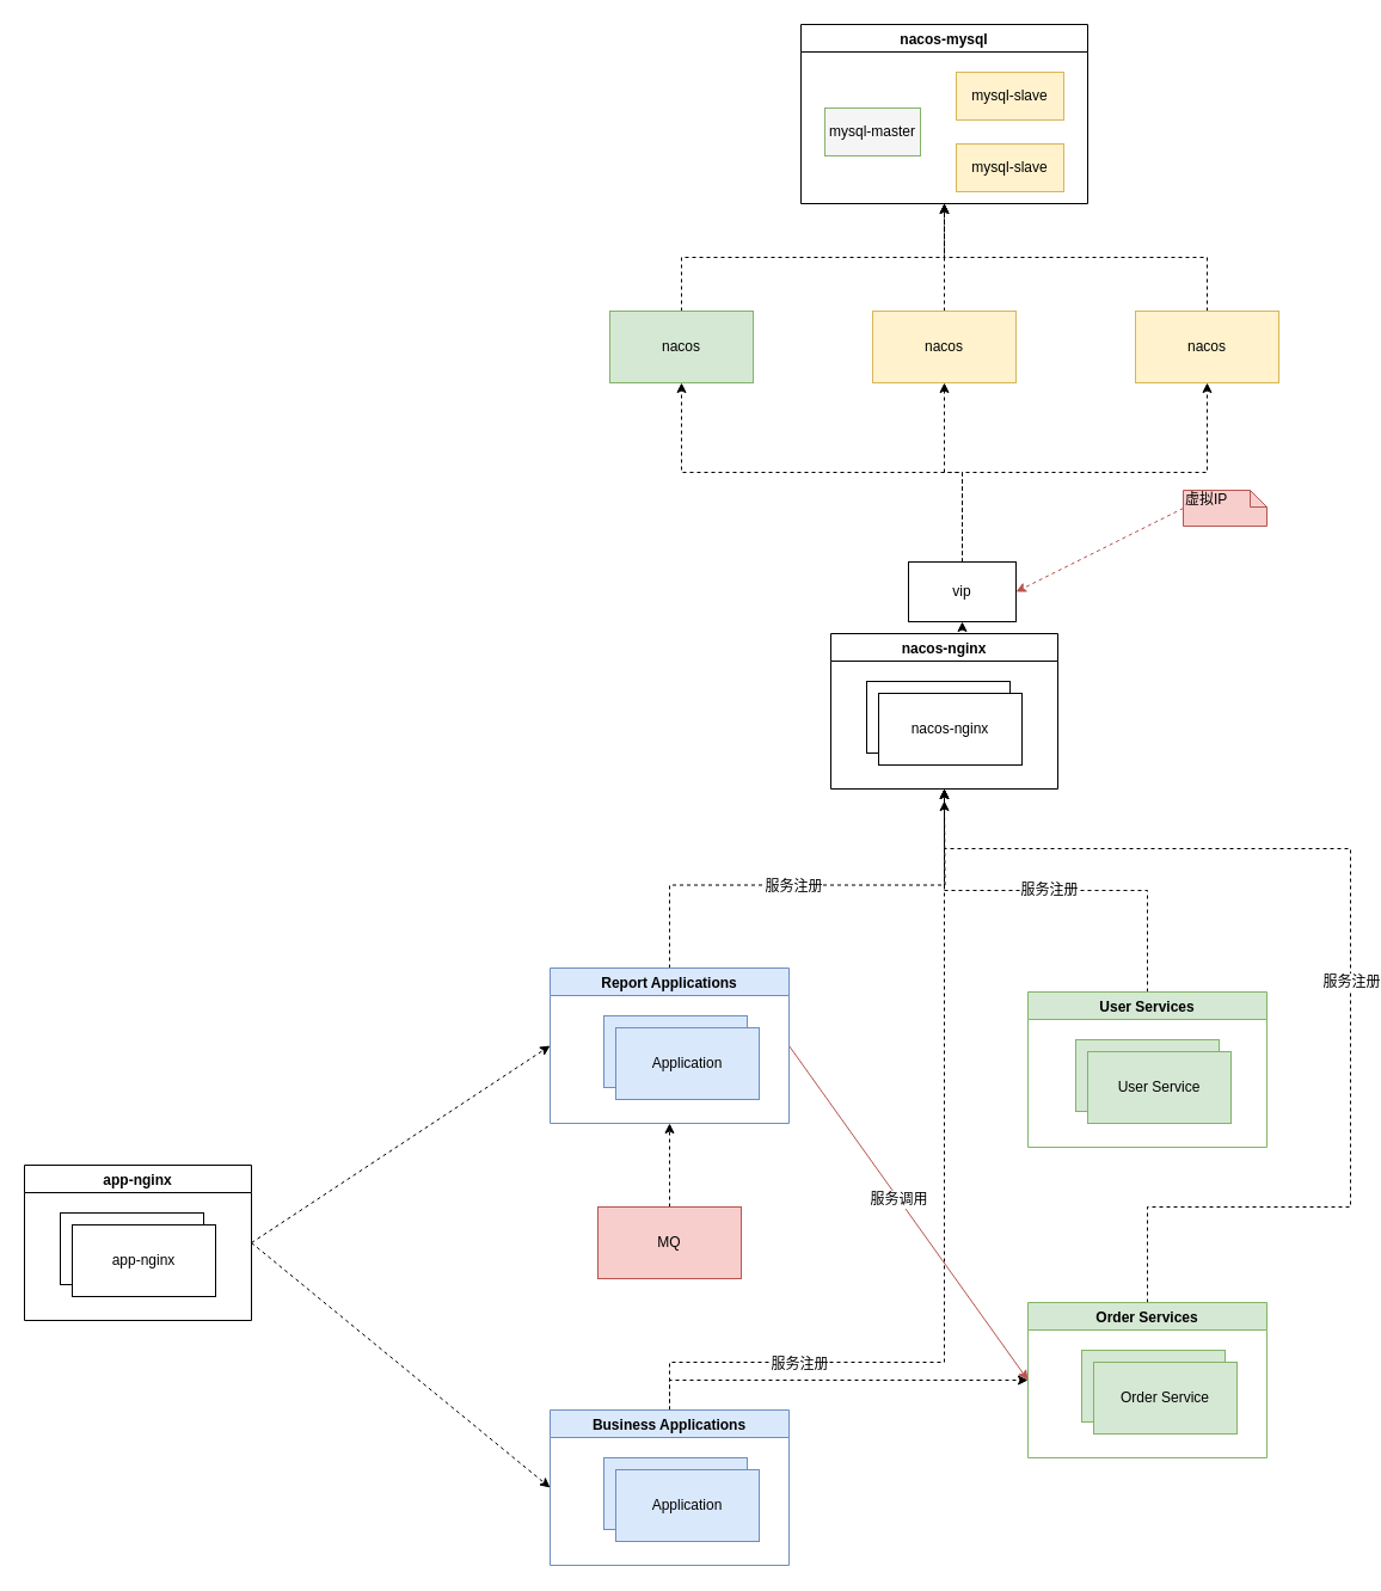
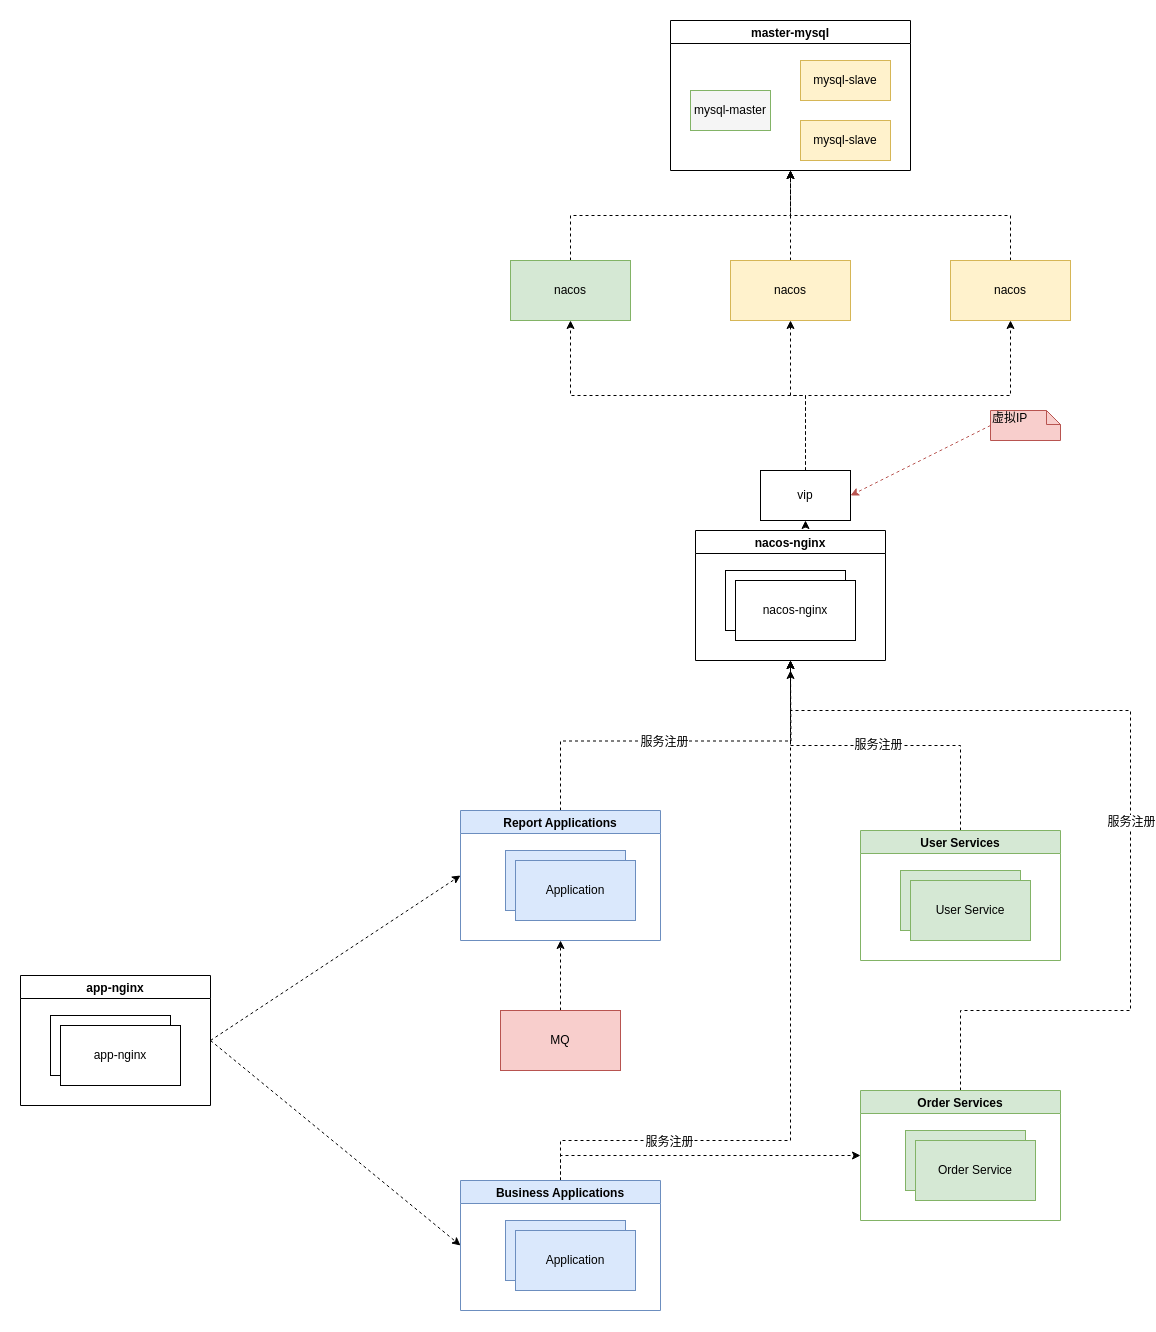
  <mxCell id="0" />
  <mxCell id="1" parent="0" />
  <mxCell id="2" value="User Service" style="whiteSpace=wrap;html=1;align=center;treeFolding=1;treeMoving=1;container=1;recursiveResize=0;fillColor=#d5e8d4;strokeColor=#82b366;" vertex="1" parent="1"><mxGeometry x="900" y="870" width="120" height="60" as="geometry" /></mxCell>
  <mxCell id="3" value="nacos-nginx" style="whiteSpace=wrap;html=1;align=center;treeFolding=1;treeMoving=1;container=1;recursiveResize=0;" vertex="1" parent="1"><mxGeometry x="725" y="570" width="120" height="60" as="geometry" /></mxCell>
  <mxCell id="4" style="edgeStyle=orthogonalEdgeStyle;rounded=0;orthogonalLoop=1;jettySize=auto;html=1;exitX=0.5;exitY=0;exitDx=0;exitDy=0;entryX=0.5;entryY=1;entryDx=0;entryDy=0;dashed=1;" edge="1" parent="1" source="5" target="16"><mxGeometry relative="1" as="geometry" /></mxCell>
  <mxCell id="5" value="nacos-nginx" style="swimlane;" vertex="1" parent="1"><mxGeometry x="695" y="530" width="190" height="130" as="geometry" /></mxCell>
  <mxCell id="6" value="nacos-nginx" style="whiteSpace=wrap;html=1;align=center;treeFolding=1;treeMoving=1;container=1;recursiveResize=0;" vertex="1" parent="1"><mxGeometry x="735" y="580" width="120" height="60" as="geometry" /></mxCell>
  <mxCell id="7" style="edgeStyle=orthogonalEdgeStyle;rounded=0;orthogonalLoop=1;jettySize=auto;html=1;exitX=0.5;exitY=0;exitDx=0;exitDy=0;entryX=0.5;entryY=1;entryDx=0;entryDy=0;dashed=1;" edge="1" parent="1" source="8" target="17"><mxGeometry relative="1" as="geometry" /></mxCell>
  <mxCell id="8" value="&lt;font style=&quot;font-size: 12px&quot;&gt;nacos&lt;/font&gt;" style="whiteSpace=wrap;html=1;align=center;treeFolding=1;treeMoving=1;container=1;recursiveResize=0;fillColor=#d5e8d4;strokeColor=#82b366;" vertex="1" parent="1"><mxGeometry x="510" y="260" width="120" height="60" as="geometry" /></mxCell>
  <mxCell id="9" style="edgeStyle=orthogonalEdgeStyle;rounded=0;orthogonalLoop=1;jettySize=auto;html=1;exitX=0.5;exitY=0;exitDx=0;exitDy=0;entryX=0.5;entryY=1;entryDx=0;entryDy=0;dashed=1;" edge="1" parent="1" source="10" target="17"><mxGeometry relative="1" as="geometry" /></mxCell>
  <mxCell id="10" value="nacos" style="whiteSpace=wrap;html=1;align=center;treeFolding=1;treeMoving=1;container=1;recursiveResize=0;fillColor=#fff2cc;strokeColor=#d6b656;" vertex="1" parent="1"><mxGeometry x="730" y="260" width="120" height="60" as="geometry" /></mxCell>
  <mxCell id="11" style="edgeStyle=orthogonalEdgeStyle;rounded=0;orthogonalLoop=1;jettySize=auto;html=1;exitX=0.5;exitY=0;exitDx=0;exitDy=0;entryX=0.5;entryY=1;entryDx=0;entryDy=0;dashed=1;" edge="1" parent="1" source="12" target="17"><mxGeometry relative="1" as="geometry" /></mxCell>
  <mxCell id="12" value="nacos" style="whiteSpace=wrap;html=1;align=center;treeFolding=1;treeMoving=1;container=1;recursiveResize=0;fillColor=#fff2cc;strokeColor=#d6b656;" vertex="1" parent="1"><mxGeometry x="950" y="260" width="120" height="60" as="geometry" /></mxCell>
  <mxCell id="13" style="edgeStyle=orthogonalEdgeStyle;rounded=0;orthogonalLoop=1;jettySize=auto;html=1;exitX=0.5;exitY=0;exitDx=0;exitDy=0;entryX=0.5;entryY=1;entryDx=0;entryDy=0;dashed=1;" edge="1" parent="1" source="16" target="8"><mxGeometry relative="1" as="geometry" /></mxCell>
  <mxCell id="14" style="edgeStyle=orthogonalEdgeStyle;rounded=0;orthogonalLoop=1;jettySize=auto;html=1;exitX=0.5;exitY=0;exitDx=0;exitDy=0;entryX=0.5;entryY=1;entryDx=0;entryDy=0;dashed=1;" edge="1" parent="1" source="16" target="10"><mxGeometry relative="1" as="geometry" /></mxCell>
  <mxCell id="15" style="edgeStyle=orthogonalEdgeStyle;rounded=0;orthogonalLoop=1;jettySize=auto;html=1;exitX=0.5;exitY=0;exitDx=0;exitDy=0;entryX=0.5;entryY=1;entryDx=0;entryDy=0;dashed=1;" edge="1" parent="1" source="16" target="12"><mxGeometry relative="1" as="geometry" /></mxCell>
  <mxCell id="16" value="vip" style="whiteSpace=wrap;html=1;align=center;treeFolding=1;treeMoving=1;container=1;recursiveResize=0;" vertex="1" parent="1"><mxGeometry x="760" y="470" width="90" height="50" as="geometry" /></mxCell>
- <mxCell id="17" value="nacos-mysql" style="swimlane;" vertex="1" parent="1"><mxGeometry x="670" y="20" width="240" height="150" as="geometry" /></mxCell>
+ <mxCell id="17" value="master-mysql" style="swimlane;" vertex="1" parent="1"><mxGeometry x="670" y="20" width="240" height="150" as="geometry" /></mxCell>
  <mxCell id="18" value="mysql-slave" style="whiteSpace=wrap;html=1;align=center;treeFolding=1;treeMoving=1;container=1;recursiveResize=0;fillColor=#fff2cc;strokeColor=#d6b656;" vertex="1" parent="17"><mxGeometry x="130" y="40" width="90" height="40" as="geometry" /></mxCell>
  <mxCell id="19" value="mysql-master" style="whiteSpace=wrap;html=1;align=center;treeFolding=1;treeMoving=1;container=1;recursiveResize=0;fillColor=#f5f5f5;strokeColor=#82b366;" vertex="1" parent="17"><mxGeometry x="20" y="70" width="80" height="40" as="geometry" /></mxCell>
  <mxCell id="20" value="mysql-slave" style="whiteSpace=wrap;html=1;align=center;treeFolding=1;treeMoving=1;container=1;recursiveResize=0;fillColor=#fff2cc;strokeColor=#d6b656;" vertex="1" parent="17"><mxGeometry x="130" y="100" width="90" height="40" as="geometry" /></mxCell>
  <mxCell id="21" style="edgeStyle=orthogonalEdgeStyle;rounded=0;orthogonalLoop=1;jettySize=auto;html=1;exitX=0.5;exitY=0;exitDx=0;exitDy=0;entryX=0.5;entryY=1;entryDx=0;entryDy=0;dashed=1;" edge="1" parent="1" source="23" target="5"><mxGeometry relative="1" as="geometry" /></mxCell>
  <mxCell id="22" value="服务注册" style="text;html=1;align=center;verticalAlign=middle;resizable=0;points=[];labelBackgroundColor=#ffffff;" vertex="1" connectable="0" parent="21"><mxGeometry x="-0.012" y="-1" relative="1" as="geometry"><mxPoint as="offset" /></mxGeometry></mxCell>
  <mxCell id="23" value="User Services" style="swimlane;fillColor=#d5e8d4;strokeColor=#82b366;" vertex="1" parent="1"><mxGeometry x="860" y="830" width="200" height="130" as="geometry" /></mxCell>
  <mxCell id="24" value="User Service" style="whiteSpace=wrap;html=1;align=center;treeFolding=1;treeMoving=1;container=1;recursiveResize=0;fillColor=#d5e8d4;strokeColor=#82b366;" vertex="1" parent="1"><mxGeometry x="910" y="880" width="120" height="60" as="geometry" /></mxCell>
  <mxCell id="25" value="Order Service" style="whiteSpace=wrap;html=1;align=center;treeFolding=1;treeMoving=1;container=1;recursiveResize=0;fillColor=#d5e8d4;strokeColor=#82b366;" vertex="1" parent="1"><mxGeometry x="905" y="1130" width="120" height="60" as="geometry" /></mxCell>
  <mxCell id="26" style="edgeStyle=orthogonalEdgeStyle;rounded=0;orthogonalLoop=1;jettySize=auto;html=1;exitX=0.5;exitY=0;exitDx=0;exitDy=0;entryX=0.5;entryY=1;entryDx=0;entryDy=0;dashed=1;" edge="1" parent="1" source="28" target="5"><mxGeometry relative="1" as="geometry"><Array as="points"><mxPoint x="960" y="1010" /><mxPoint x="1130" y="1010" /><mxPoint x="1130" y="710" /><mxPoint x="790" y="710" /></Array></mxGeometry></mxCell>
  <mxCell id="27" value="服务注册" style="text;html=1;align=center;verticalAlign=middle;resizable=0;points=[];labelBackgroundColor=#ffffff;" vertex="1" connectable="0" parent="26"><mxGeometry x="-0.066" relative="1" as="geometry"><mxPoint as="offset" /></mxGeometry></mxCell>
  <mxCell id="28" value="Order Services" style="swimlane;fillColor=#d5e8d4;strokeColor=#82b366;" vertex="1" parent="1"><mxGeometry x="860" y="1090" width="200" height="130" as="geometry" /></mxCell>
  <mxCell id="29" value="Order Service" style="whiteSpace=wrap;html=1;align=center;treeFolding=1;treeMoving=1;container=1;recursiveResize=0;fillColor=#d5e8d4;strokeColor=#82b366;" vertex="1" parent="1"><mxGeometry x="915" y="1140" width="120" height="60" as="geometry" /></mxCell>
  <mxCell id="30" value="Application" style="whiteSpace=wrap;html=1;align=center;treeFolding=1;treeMoving=1;container=1;recursiveResize=0;fillColor=#dae8fc;strokeColor=#6c8ebf;" vertex="1" parent="1"><mxGeometry x="505" y="1220" width="120" height="60" as="geometry" /></mxCell>
  <mxCell id="31" style="edgeStyle=orthogonalEdgeStyle;rounded=0;orthogonalLoop=1;jettySize=auto;html=1;exitX=0.5;exitY=0;exitDx=0;exitDy=0;entryX=0.5;entryY=1;entryDx=0;entryDy=0;dashed=1;" edge="1" parent="1" source="34" target="5"><mxGeometry relative="1" as="geometry"><Array as="points"><mxPoint x="560" y="1140" /><mxPoint x="790" y="1140" /></Array></mxGeometry></mxCell>
  <mxCell id="32" value="服务注册" style="text;html=1;align=center;verticalAlign=middle;resizable=0;points=[];labelBackgroundColor=#ffffff;" vertex="1" connectable="0" parent="31"><mxGeometry x="-0.605" y="-1" relative="1" as="geometry"><mxPoint as="offset" /></mxGeometry></mxCell>
  <mxCell id="33" style="edgeStyle=orthogonalEdgeStyle;rounded=0;orthogonalLoop=1;jettySize=auto;html=1;exitX=0.5;exitY=0;exitDx=0;exitDy=0;dashed=1;" edge="1" parent="1" source="34" target="28"><mxGeometry relative="1" as="geometry" /></mxCell>
  <mxCell id="34" value="Business Applications" style="swimlane;fillColor=#dae8fc;strokeColor=#6c8ebf;" vertex="1" parent="1"><mxGeometry x="460" y="1180" width="200" height="130" as="geometry" /></mxCell>
  <mxCell id="35" value="Application" style="whiteSpace=wrap;html=1;align=center;treeFolding=1;treeMoving=1;container=1;recursiveResize=0;fillColor=#dae8fc;strokeColor=#6c8ebf;" vertex="1" parent="1"><mxGeometry x="515" y="1230" width="120" height="60" as="geometry" /></mxCell>
  <mxCell id="36" value="Application" style="whiteSpace=wrap;html=1;align=center;treeFolding=1;treeMoving=1;container=1;recursiveResize=0;fillColor=#dae8fc;strokeColor=#6c8ebf;" vertex="1" parent="1"><mxGeometry x="505" y="850" width="120" height="60" as="geometry" /></mxCell>
  <mxCell id="37" style="edgeStyle=orthogonalEdgeStyle;rounded=0;orthogonalLoop=1;jettySize=auto;html=1;exitX=0.5;exitY=0;exitDx=0;exitDy=0;dashed=1;" edge="1" parent="1" source="41"><mxGeometry relative="1" as="geometry"><mxPoint x="790" y="670" as="targetPoint" /></mxGeometry></mxCell>
  <mxCell id="38" value="服务注册" style="text;html=1;align=center;verticalAlign=middle;resizable=0;points=[];labelBackgroundColor=#ffffff;" vertex="1" connectable="0" parent="37"><mxGeometry x="-0.065" y="-1" relative="1" as="geometry"><mxPoint as="offset" /></mxGeometry></mxCell>
- <mxCell id="39" style="rounded=0;orthogonalLoop=1;jettySize=auto;html=1;exitX=1;exitY=0.5;exitDx=0;exitDy=0;entryX=0;entryY=0.5;entryDx=0;entryDy=0;fillColor=#f8cecc;strokeColor=#b85450;" edge="1" parent="1" source="41" target="28"><mxGeometry relative="1" as="geometry" /></mxCell>
- <mxCell id="40" value="服务调用" style="text;html=1;align=center;verticalAlign=middle;resizable=0;points=[];labelBackgroundColor=#ffffff;" vertex="1" connectable="0" parent="39"><mxGeometry x="-0.079" relative="1" as="geometry"><mxPoint as="offset" /></mxGeometry></mxCell>
  <mxCell id="41" value="Report Applications" style="swimlane;fillColor=#dae8fc;strokeColor=#6c8ebf;" vertex="1" parent="1"><mxGeometry x="460" y="810" width="200" height="130" as="geometry" /></mxCell>
  <mxCell id="42" value="Application" style="whiteSpace=wrap;html=1;align=center;treeFolding=1;treeMoving=1;container=1;recursiveResize=0;fillColor=#dae8fc;strokeColor=#6c8ebf;" vertex="1" parent="1"><mxGeometry x="515" y="860" width="120" height="60" as="geometry" /></mxCell>
  <mxCell id="43" style="edgeStyle=orthogonalEdgeStyle;rounded=0;orthogonalLoop=1;jettySize=auto;html=1;exitX=0.5;exitY=0;exitDx=0;exitDy=0;entryX=0.5;entryY=1;entryDx=0;entryDy=0;dashed=1;" edge="1" parent="1" source="44" target="41"><mxGeometry relative="1" as="geometry" /></mxCell>
  <mxCell id="44" value="MQ" style="whiteSpace=wrap;html=1;align=center;treeFolding=1;treeMoving=1;container=1;recursiveResize=0;fillColor=#f8cecc;strokeColor=#b85450;" vertex="1" parent="1"><mxGeometry x="500" y="1010" width="120" height="60" as="geometry" /></mxCell>
  <mxCell id="45" value="app-nginx" style="whiteSpace=wrap;html=1;align=center;treeFolding=1;treeMoving=1;container=1;recursiveResize=0;" vertex="1" parent="1"><mxGeometry x="50" y="1015" width="120" height="60" as="geometry" /></mxCell>
  <mxCell id="46" style="edgeStyle=none;rounded=0;orthogonalLoop=1;jettySize=auto;html=1;exitX=1;exitY=0.5;exitDx=0;exitDy=0;entryX=0;entryY=0.5;entryDx=0;entryDy=0;dashed=1;" edge="1" parent="1" source="48" target="41"><mxGeometry relative="1" as="geometry" /></mxCell>
  <mxCell id="47" style="edgeStyle=none;rounded=0;orthogonalLoop=1;jettySize=auto;html=1;exitX=1;exitY=0.5;exitDx=0;exitDy=0;entryX=0;entryY=0.5;entryDx=0;entryDy=0;dashed=1;" edge="1" parent="1" source="48" target="34"><mxGeometry relative="1" as="geometry" /></mxCell>
  <mxCell id="48" value="app-nginx" style="swimlane;" vertex="1" parent="1"><mxGeometry x="20" y="975" width="190" height="130" as="geometry" /></mxCell>
  <mxCell id="49" value="app-nginx" style="whiteSpace=wrap;html=1;align=center;treeFolding=1;treeMoving=1;container=1;recursiveResize=0;" vertex="1" parent="1"><mxGeometry x="60" y="1025" width="120" height="60" as="geometry" /></mxCell>
  <mxCell id="50" style="edgeStyle=none;rounded=0;orthogonalLoop=1;jettySize=auto;html=1;exitX=0;exitY=0.5;exitDx=0;exitDy=0;exitPerimeter=0;entryX=1;entryY=0.5;entryDx=0;entryDy=0;dashed=1;fillColor=#f8cecc;strokeColor=#b85450;" edge="1" parent="1" source="51" target="16"><mxGeometry relative="1" as="geometry" /></mxCell>
  <mxCell id="51" value="虚拟IP" style="shape=note;whiteSpace=wrap;html=1;size=14;verticalAlign=top;align=left;spacingTop=-6;fillColor=#f8cecc;strokeColor=#b85450;" vertex="1" parent="1"><mxGeometry x="990" y="410" width="70" height="30" as="geometry" /></mxCell>
